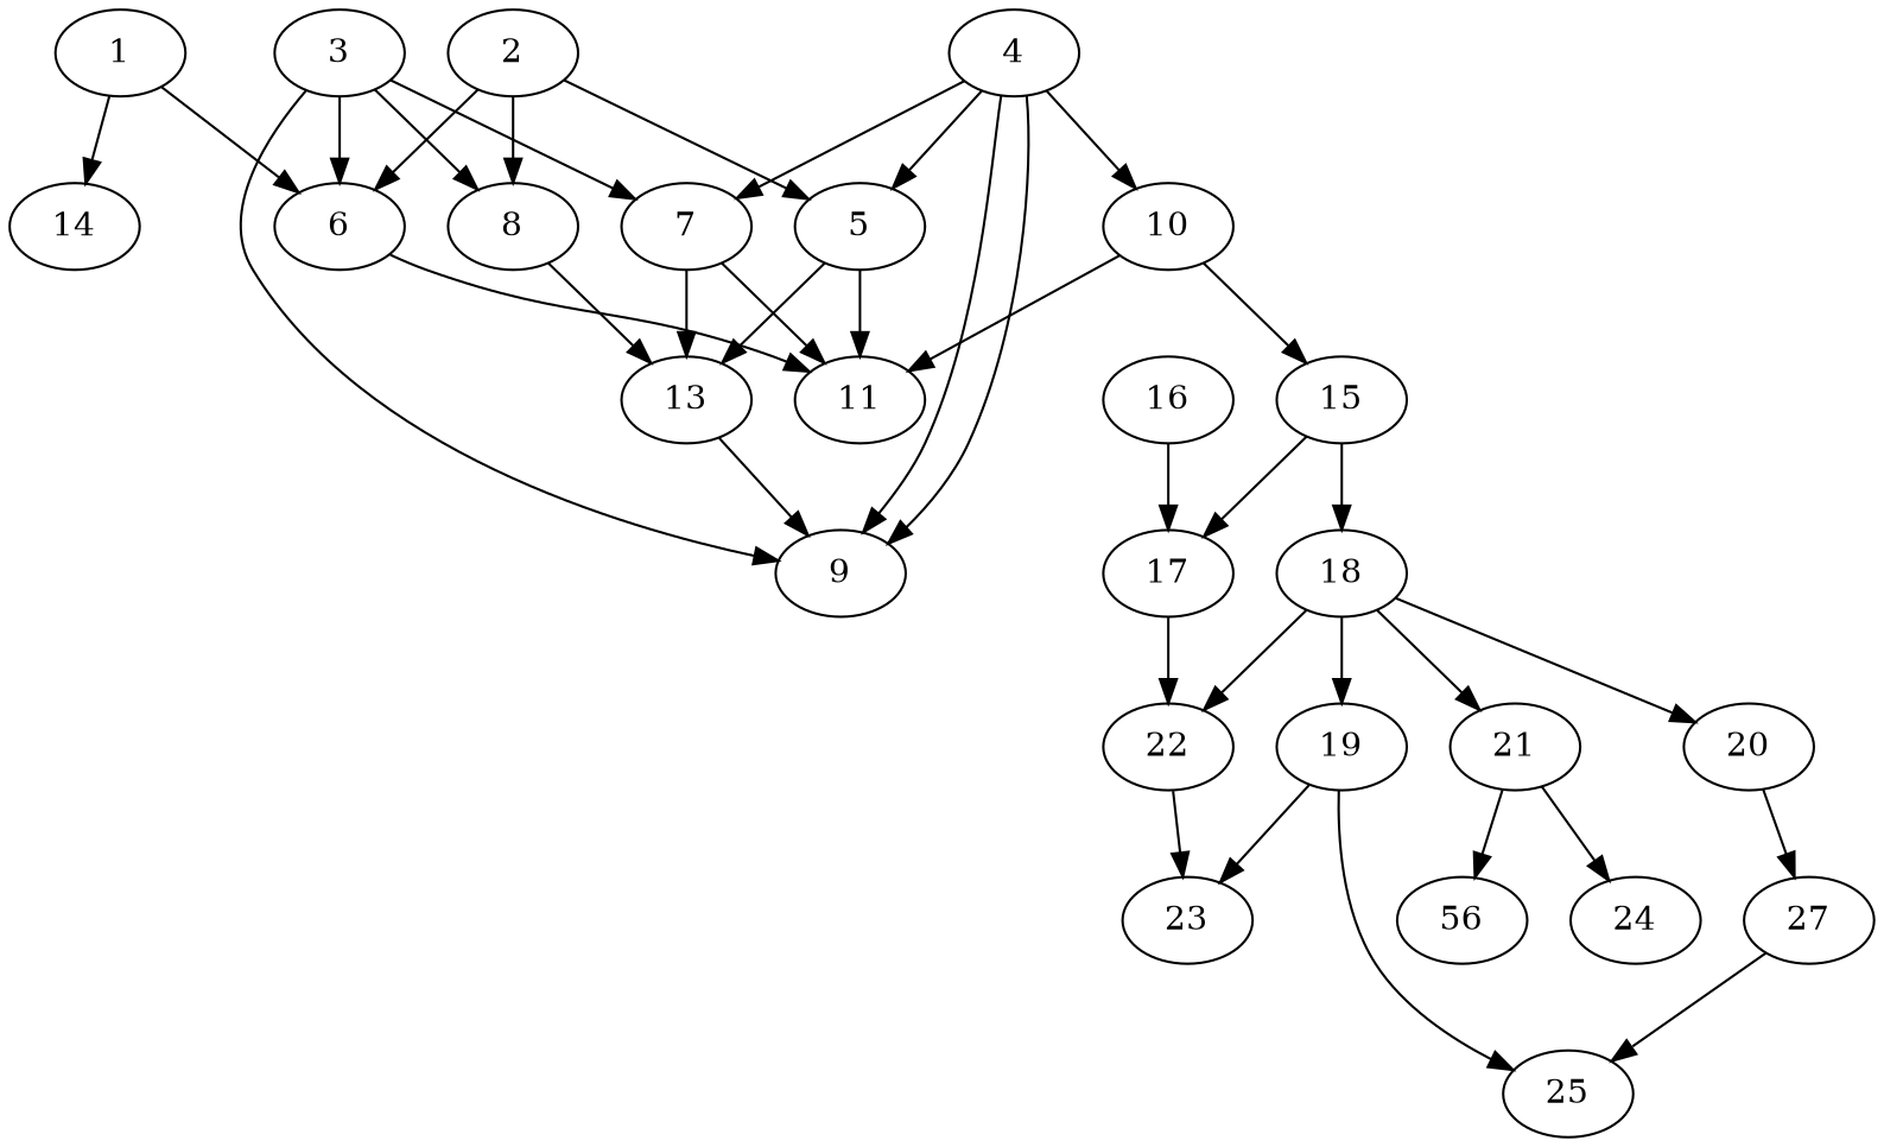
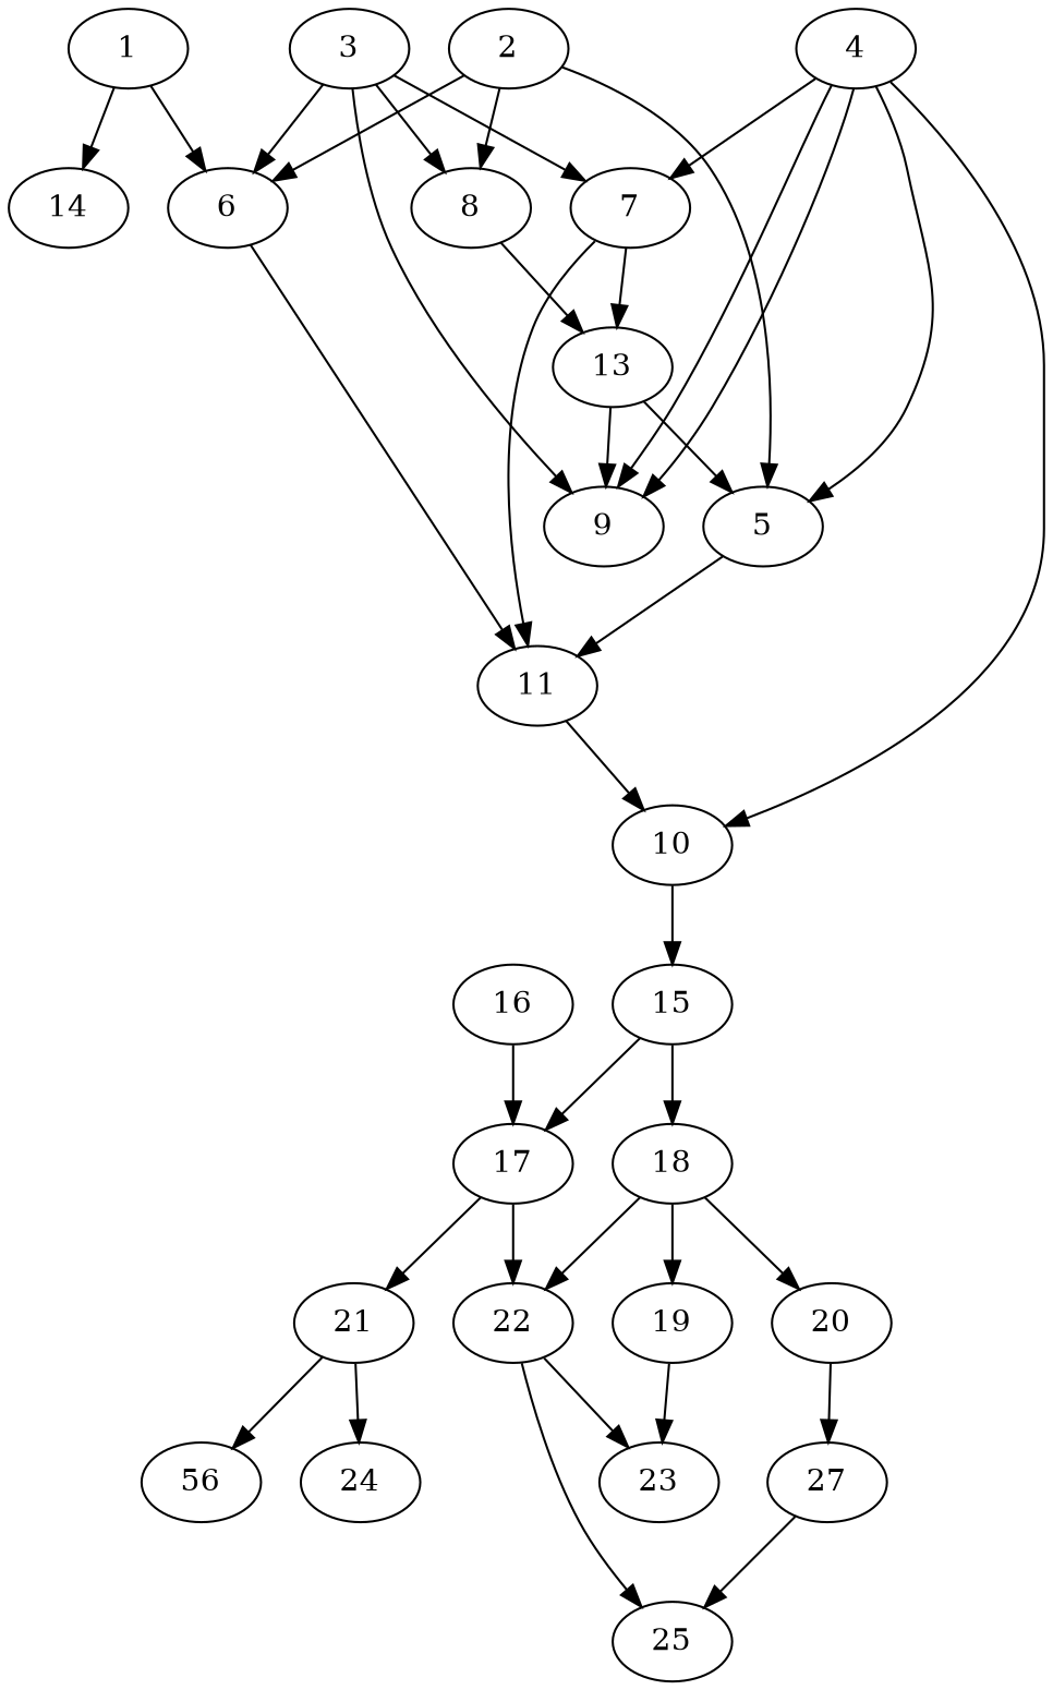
  digraph {
    node [alpha=0.08]
    1 [alpha=0.17 expect_size=328754168634618880]
    6 [alpha=0.13 expect_size=811240602801134]
    14 [alpha=0.19 expect_size=222350463712853229568]
    11 [alpha=0.15 expect_size=6229627939894660]
    2 [alpha=0.03 expect_size=24923216643367108608]
    5 [alpha=0.04 expect_size=15777399994888340]
    8 [alpha=0.16 expect_size=35886313857960348]
    13 [expect_size=19399462970318220]
    9 [alpha=0.05 expect_size=397536115486178624]
    3 [expect_size=5164268622208080]
    7 [alpha=0.15 expect_size=1075443202570871]
    16 [alpha=0.07 expect_size=2222992472589057]
    17 [alpha=0.10 expect_size=10302341539665748]
    4 [alpha=0.18 expect_size=4579698322753592]
    10 [alpha=0.07 expect_size=192829384479010528]
    15 [alpha=0.01 expect_size=8296634070566944]
    18 [alpha=0.11 expect_size=24693468627334508]
    21 [alpha=0.07 expect_size=3162789405410854]
    22 [alpha=0.07 expect_size=36088763081767780352]
    19 [alpha=0.15 expect_size=15100735888157044]
    20 [alpha=0.16 expect_size=7333714523375433]
    24 [expect_size=54806203760484640]
    n23 [expect_size=55697499474312304 label=56]
    23 [alpha=0.05 expect_size=11639118484310148]
    25 [alpha=0.03 expect_size=139947323396313841664]
    27 [alpha=0.20 expect_size=20124377902031572]
    1 -> 6
    1 -> 14
    6 -> 11
    2 -> 6
    2 -> 5
    2 -> 8
    5 -> 11
-   5 -> 13
+   13 -> 5
    8 -> 13
    13 -> 9
    3 -> 6
    3 -> 8
    3 -> 9
    3 -> 7
    7 -> 11
    7 -> 13
    16 -> 17
-   18 -> 21
+   17 -> 21
    17 -> 22
    4 -> 5
    4 -> 9
    4 -> 9
    4 -> 7
    4 -> 10
-   10 -> 11
+   11 -> 10
    10 -> 15
    15 -> 17
    15 -> 18
    18 -> 22
    18 -> 19
    18 -> 20
    21 -> 24
    21 -> n23
    22 -> 23
-   19 -> 25
+   22 -> 25
    19 -> 23
    20 -> 27
    27 -> 25
  }
